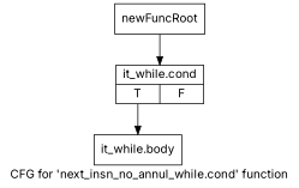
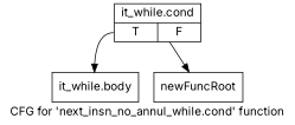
  digraph {
    fontname=Inter
    label="CFG for 'next_insn_no_annul_while.cond' function"
    node [fontname=Inter shape=record]
    edge [fontname=Inter]
    n1 [label="{newFuncRoot}"]
    n2 [label="{it_while.cond|{<s0>T|<s1>F}}"]
    n3 [label="{it_while.body}"]
-   n1 -> n2
+   n2 -> n1
    n2 -> n3 [tailport=s0]
  }
